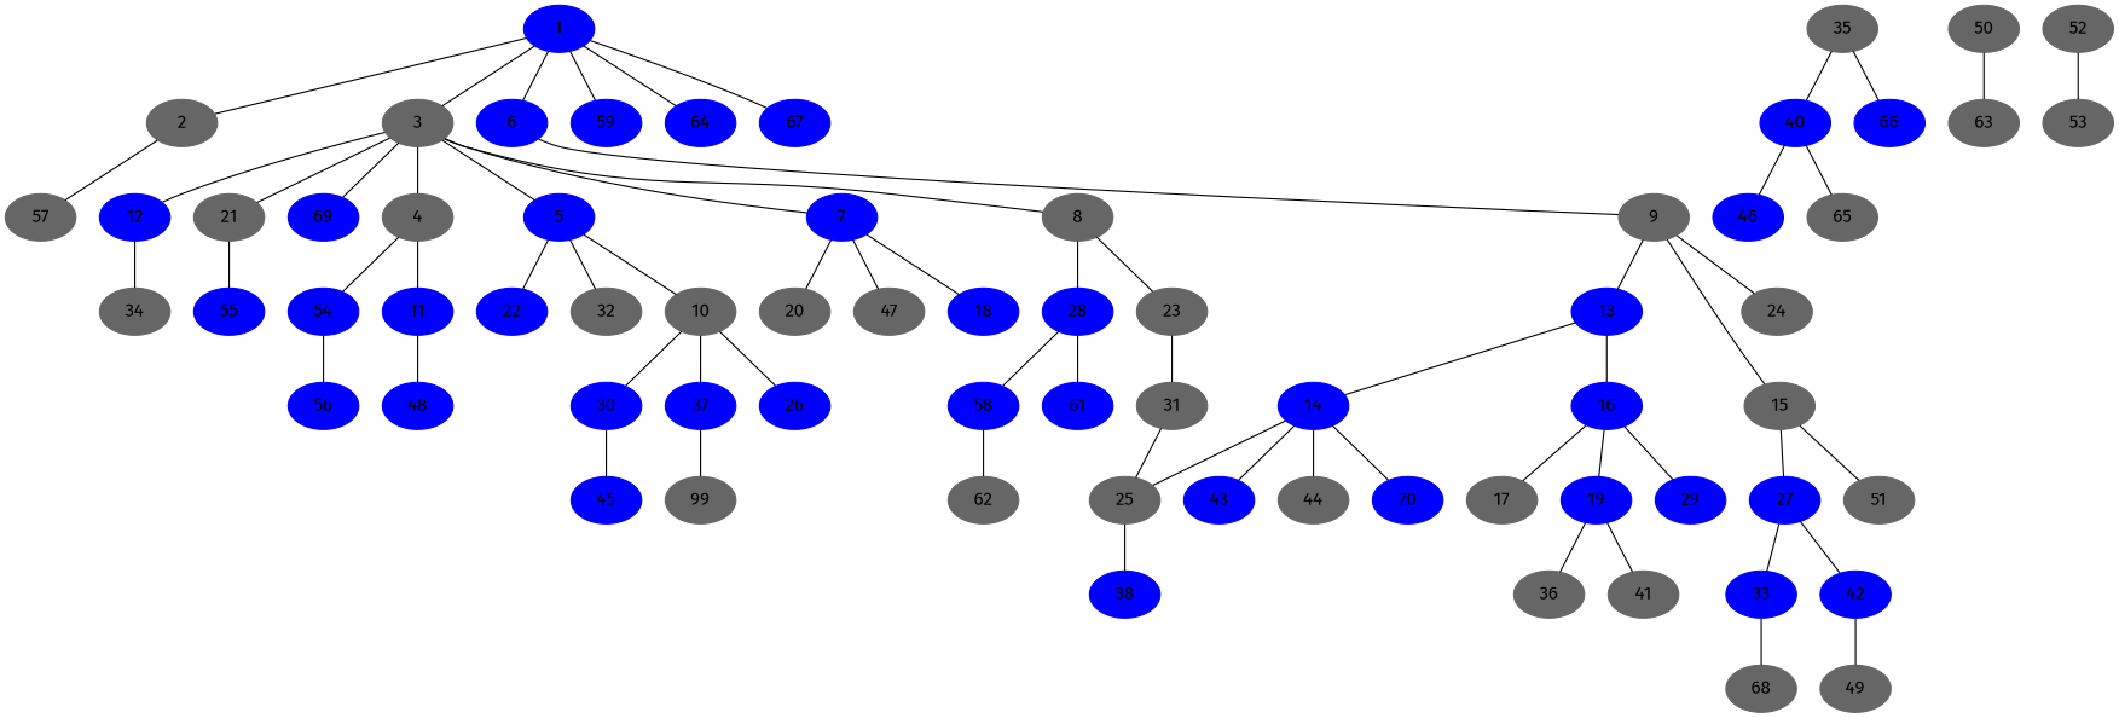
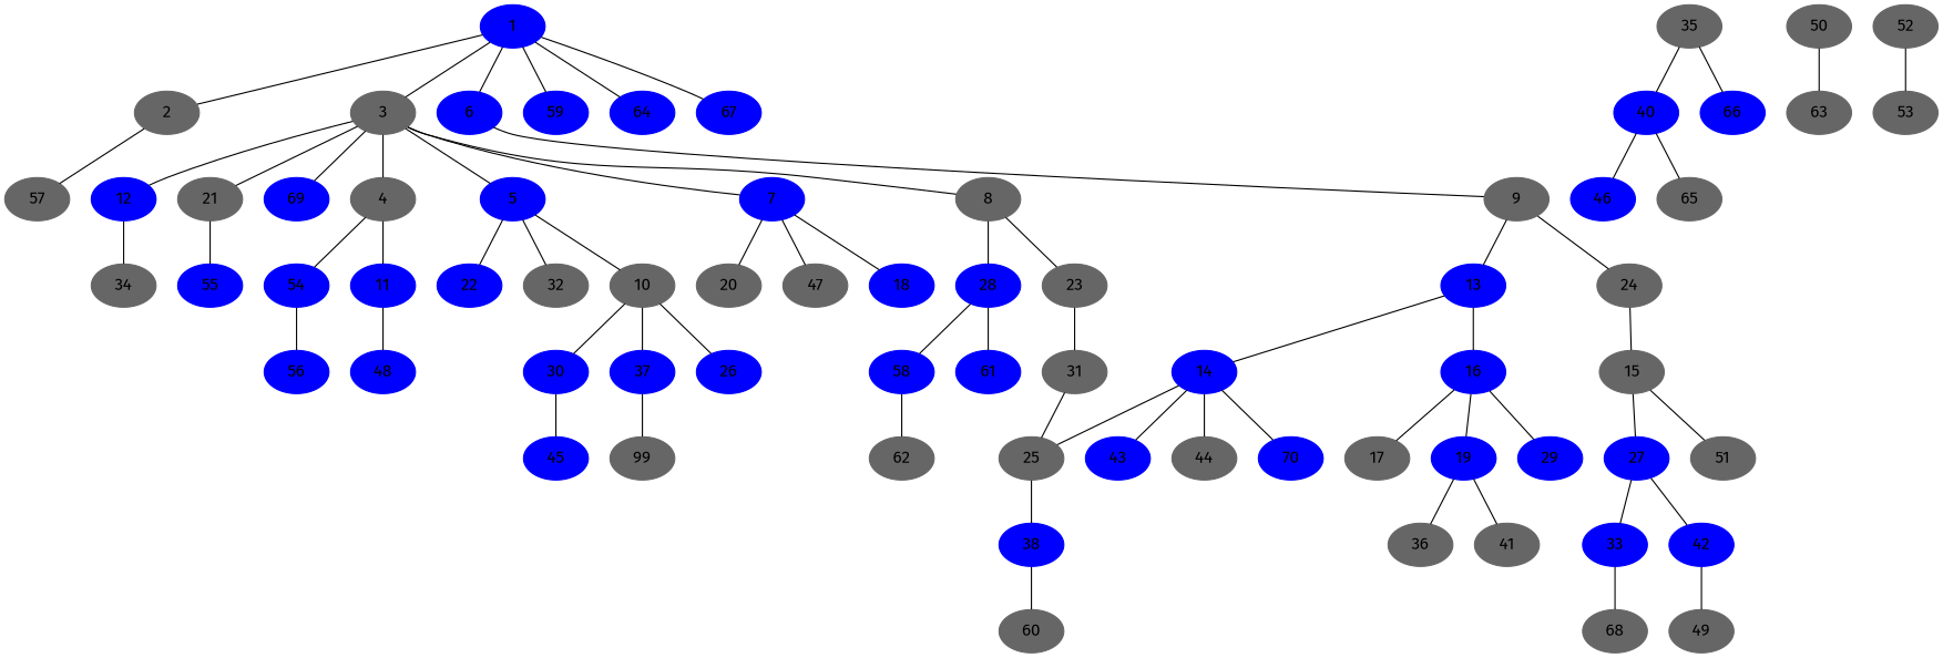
  graph {
    fontname="Fira Sans"
    node [color=blue fontname="Fira Sans" style=filled]
    edge [fontname="Fira Sans" weight=1.0]
    2 [color=gray40]
    1
    3 [color=gray40]
    6
    59
    64
    67
    57 [color=gray40]
    4 [color=gray40]
    5
    7
    8 [color=gray40]
    12
    21 [color=gray40]
    69
    9 [color=gray40]
    11
    54
    10 [color=gray40]
    22
    32 [color=gray40]
    18
    20 [color=gray40]
    47 [color=gray40]
    23 [color=gray40]
    28
    34 [color=gray40]
    55
    48
    56
    26
    30
    37
    13
    15 [color=gray40]
    24 [color=gray40]
    31 [color=gray40]
    58
    61
    14
    16
    27
    51 [color=gray40]
    45
    n45 [color=gray40 label=99]
    25 [color=gray40]
    43
    44 [color=gray40]
    70
    17 [color=gray40]
    19
    29
    38
    33
    42
    36 [color=gray40]
    41 [color=gray40]
+   60 [color=gray40]
    68 [color=gray40]
    49 [color=gray40]
    62 [color=gray40]
    35 [color=gray40]
    40
    66
    50 [color=gray40]
    63 [color=gray40]
    46
    65 [color=gray40]
    52 [color=gray40]
    53 [color=gray40]
    2 -- 57
    1 -- 2
    1 -- 3
    1 -- 6
    1 -- 59
    1 -- 64
    1 -- 67
    3 -- 4
    3 -- 5
    3 -- 7
    3 -- 8
    3 -- 12
    3 -- 21
    3 -- 69
    6 -- 9
    4 -- 11
    4 -- 54
    5 -- 10
    5 -- 22
    5 -- 32
    7 -- 18
    7 -- 20
    7 -- 47
    8 -- 23
    8 -- 28
    12 -- 34 [weight=2.0]
    21 -- 55
    9 -- 13
-   9 -- 15
+   24 -- 15
    9 -- 24
    11 -- 48
    54 -- 56
    10 -- 26
    10 -- 30
    10 -- 37
    23 -- 31
    28 -- 58
    28 -- 61
    30 -- 45
    37 -- n45
    13 -- 14
    13 -- 16
    15 -- 27
    15 -- 51
    31 -- 25
    58 -- 62
    14 -- 25
    14 -- 43
    14 -- 44
    14 -- 70
    16 -- 17
    16 -- 19
    16 -- 29 [weight=2.0]
    27 -- 33
    27 -- 42
    25 -- 38
    19 -- 36
    19 -- 41
+   38 -- 60
    33 -- 68
    42 -- 49
    35 -- 40
    35 -- 66
    40 -- 46
    40 -- 65
    50 -- 63
    52 -- 53
  }
